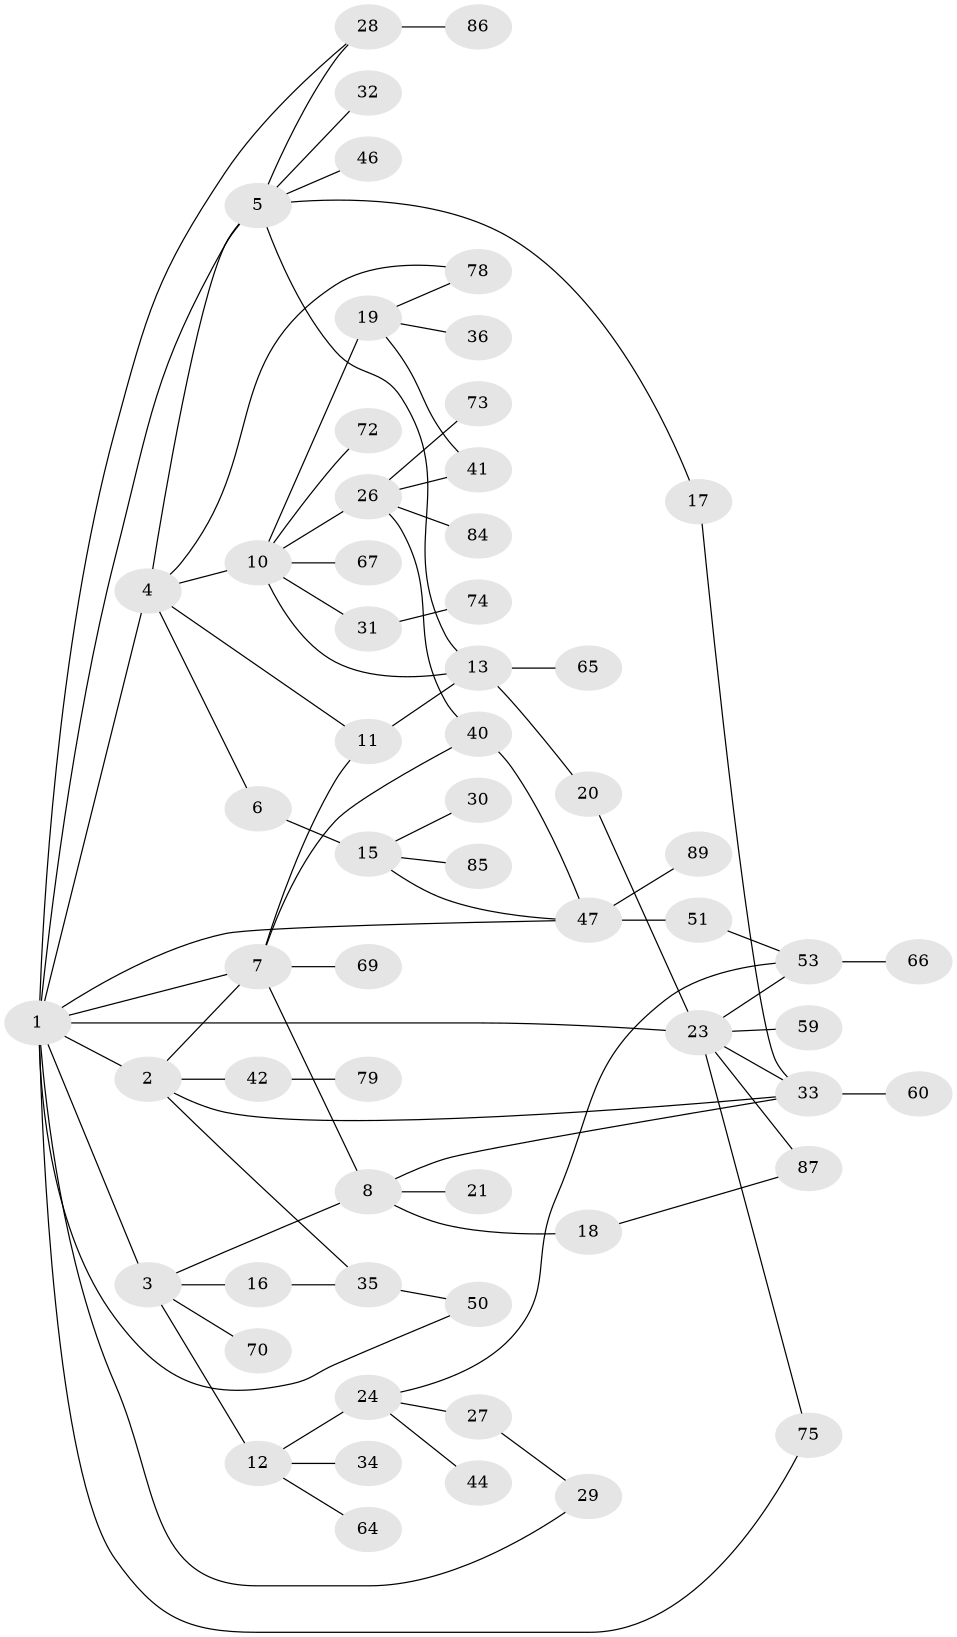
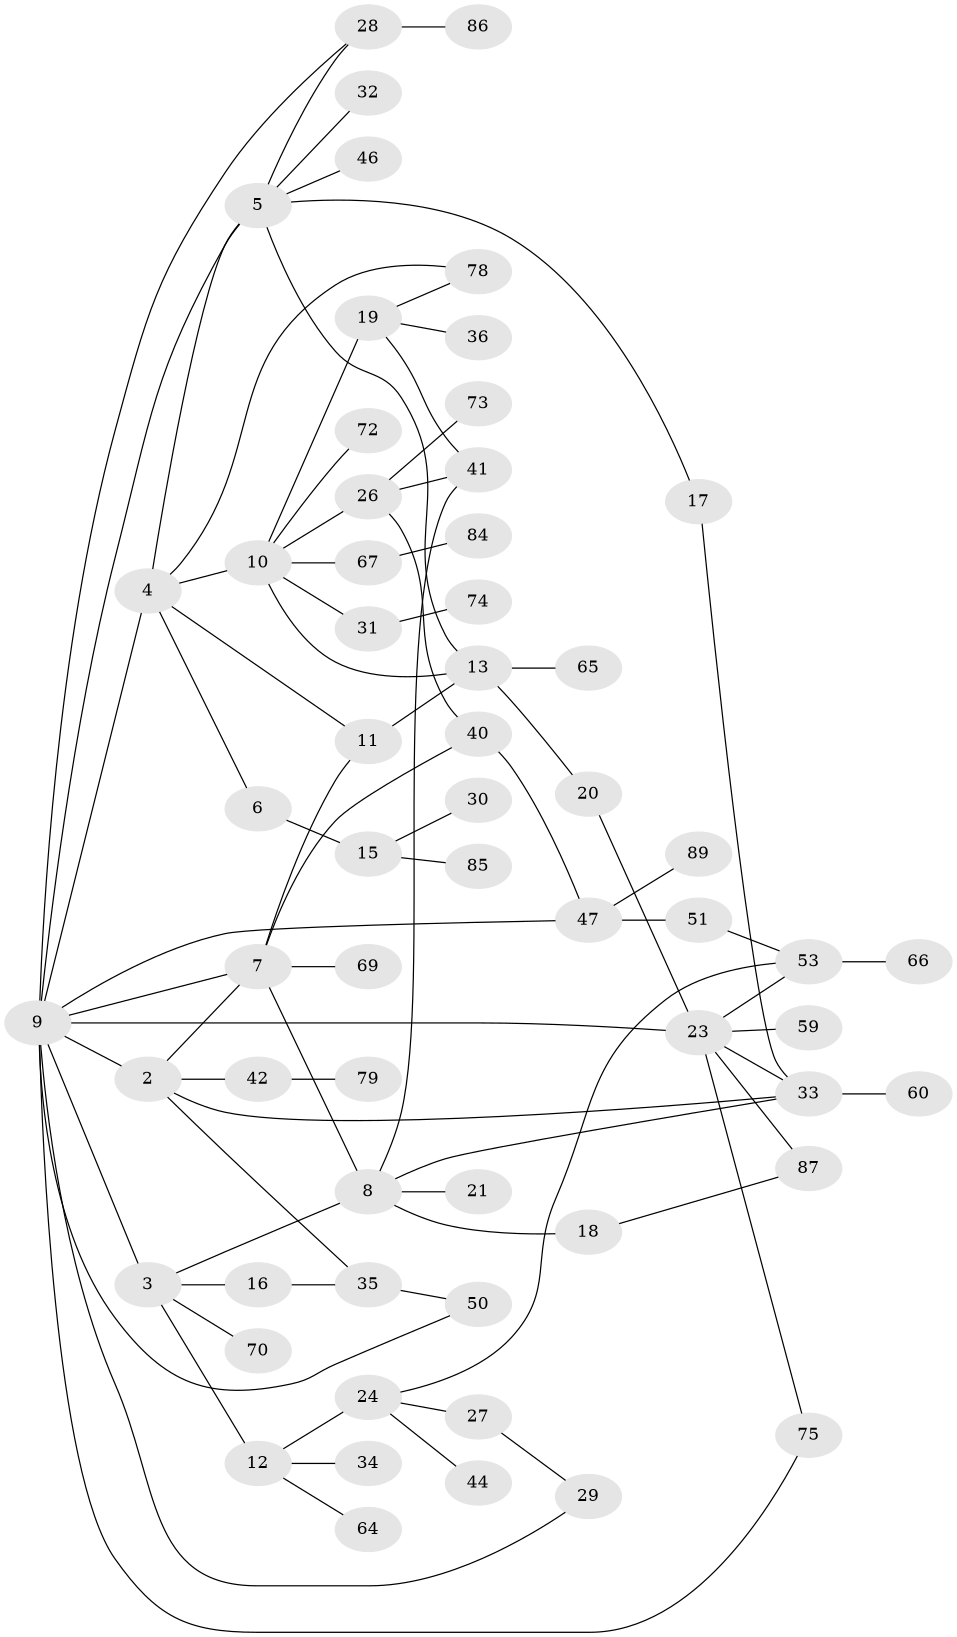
  graph {
    rankdir=LR
    node [color=gray90 style=filled]
-   1 [super="+48"]
+   1 [super="+48" label=9]
    2 [super="+77"]
    3 [super="+43"]
    4 [super="+57"]
    5 [super="+9"]
    7 [super="+61"]
    23 [super="+62"]
    28 [super="+39"]
    29 [super="+38"]
    47 [super="+49"]
    50
    75
    33 [super="+55"]
    35 [super="+80"]
    42
    8 [super="+25"]
    12
    16 [super="+52"]
    70
    6
    10 [super="+22"]
    11
    78
    13 [super="+37"]
    17
    32
    46
    40 [super="+56"]
    69
    53 [super="+76"]
    87
    59 [super="+81"]
    86
    51 [super="+54"]
    89
    60 [super="+71"]
    79
    18
    21
    41 [super="+63"]
    n41 [label=24 super="+58"]
    34 [super="+88"]
    64
    15 [super="+68"]
    19 [super="+83"]
    26 [super="+45"]
    31
    67
    72
    20 [super="+24"]
    65
    30 [super="+82"]
    85
    36
    73
    84
    74
    27
    44
    66
    1 -- 2
    1 -- 3
    1 -- 4
    1 -- 5
    1 -- 7
    1 -- 23
    1 -- 28
    1 -- 29
    1 -- 47
    1 -- 50
    1 -- 75
    2 -- 7
    2 -- 33
    2 -- 35
    2 -- 42
    3 -- 8
    3 -- 12
    3 -- 16
    3 -- 70
    4 -- 5
    4 -- 6
    4 -- 10
    4 -- 11
    4 -- 78
    5 -- 28
    5 -- 13
    5 -- 17
    5 -- 32
    5 -- 46
    7 -- 8
    7 -- 11
    7 -- 40
    7 -- 69
    23 -- 75
    23 -- 33
    23 -- 53
    23 -- 87
    23 -- 59
    28 -- 86
    47 -- 51 [weight=2]
    47 -- 89
    33 -- 60
    35 -- 50
    42 -- 79
    8 -- 33
    8 -- 18
    8 -- 21
+   8 -- 41
    12 -- n41
    12 -- 34
    12 -- 64
    16 -- 35
    6 -- 15
    10 -- 13
    10 -- 19
    10 -- 26
    10 -- 31
    10 -- 67
    10 -- 72
    11 -- 13
    13 -- 20
    13 -- 65
    17 -- 33
    40 -- 47
    53 -- 66
    51 -- 53
    18 -- 87
    n41 -- 53
    n41 -- 27
    n41 -- 44
-   15 -- 47
    15 -- 30
    15 -- 85
    19 -- 78
    19 -- 41
    19 -- 36
    26 -- 40
    26 -- 41
    26 -- 73
-   26 -- 84
+   67 -- 84
    31 -- 74
    20 -- 23
    27 -- 29
  }
